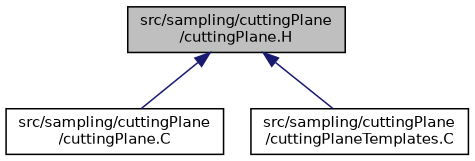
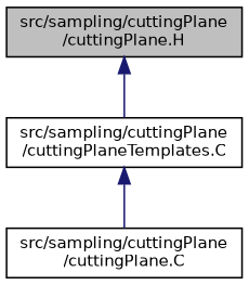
  digraph {
    node [color=black fontname=Helvetica fontsize=10 shape=record]
    edge [color=midnightblue dir=back fontname=Helvetica fontsize=10 labelfontname=Helvetica labelfontsize=10 style=solid]
    n1 [fillcolor=grey75 fontcolor=black height=0.2 label="src/sampling/cuttingPlane\l/cuttingPlane.H" style=filled width=0.4]
    n2 [height=0.2 label="src/sampling/cuttingPlane\l/cuttingPlane.C" width=0.4]
    n3 [height=0.2 label="src/sampling/cuttingPlane\l/cuttingPlaneTemplates.C" width=0.4]
-   n1 -> n2
+   n3 -> n2
    n1 -> n3
  }
